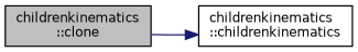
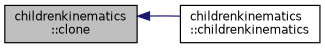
  digraph {
    rankdir=LR
    node [color=black fontname=Helvetica fontsize=10 shape=record style=filled]
    n1 [fillcolor=grey75 fontcolor=black height=0.2 label="childrenkinematics\l::clone" width=0.4]
    n2 [fillcolor=white height=0.2 label="childrenkinematics\l::childrenkinematics" width=0.4]
-   n1 -> n2 [color=midnightblue fontname=Helvetica fontsize=10 labelfontname=Helvetica labelfontsize=10 style=solid]
+   n2 -> n1 [color=midnightblue fontname=Helvetica fontsize=10 labelfontname=Helvetica labelfontsize=10 style=solid]
  }
